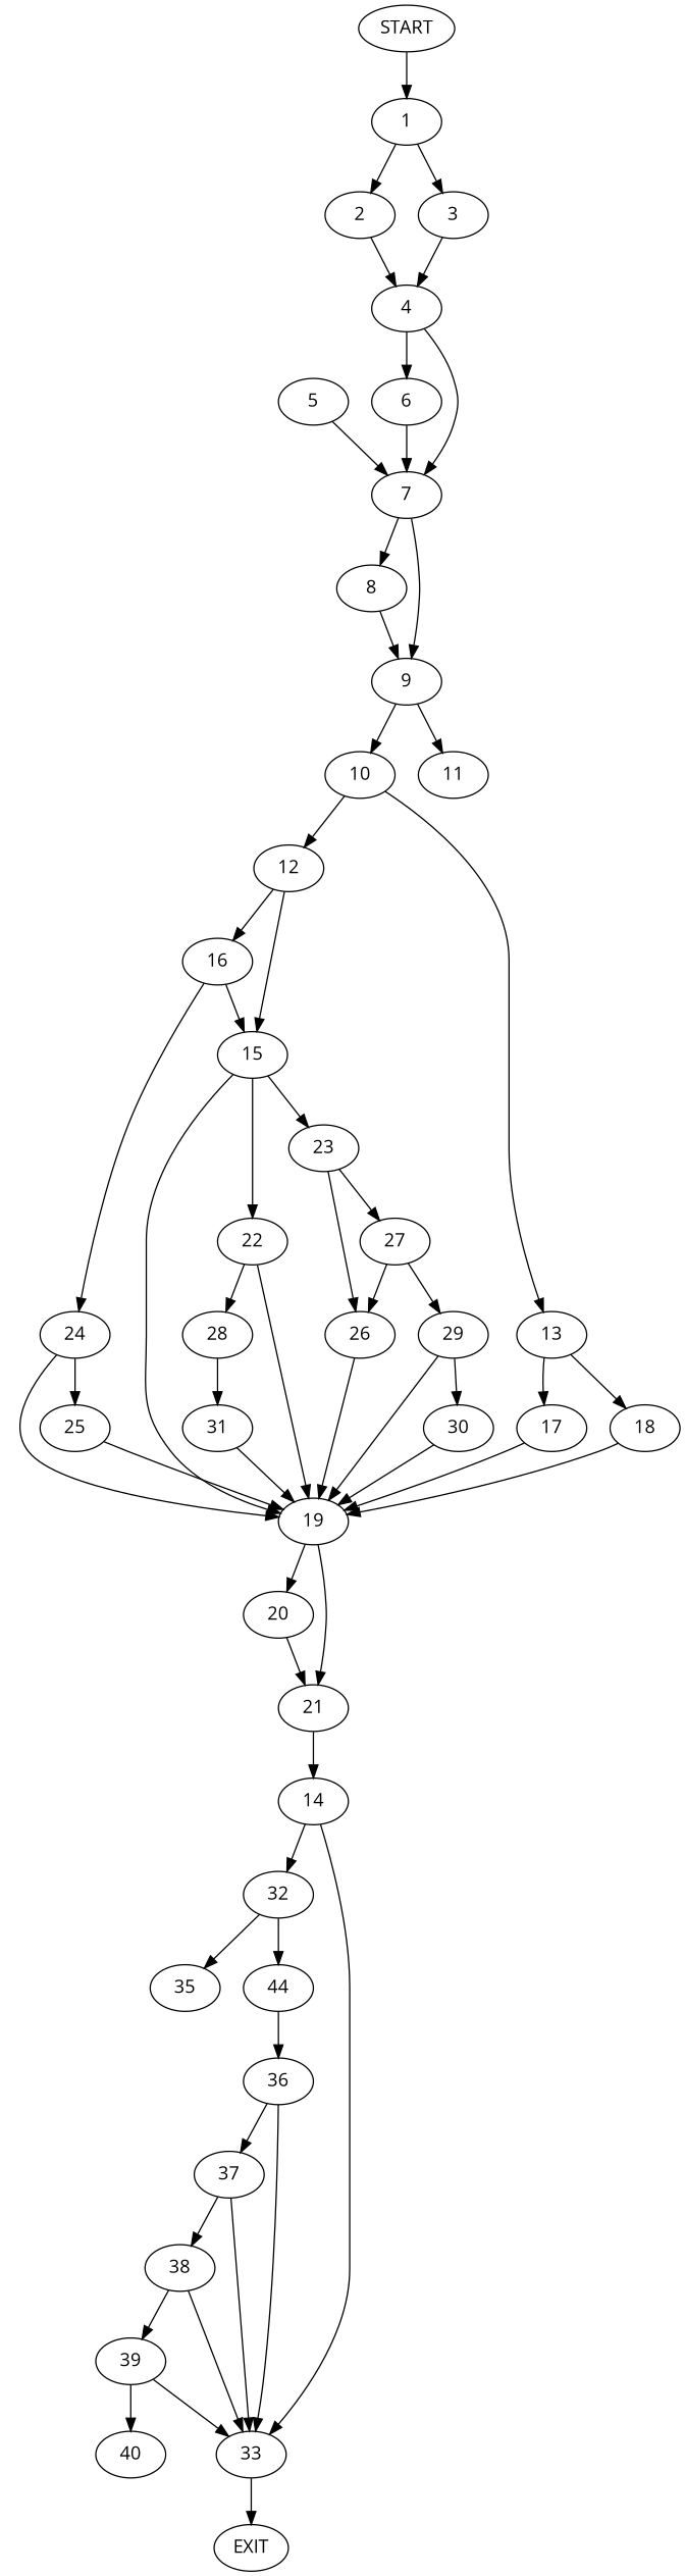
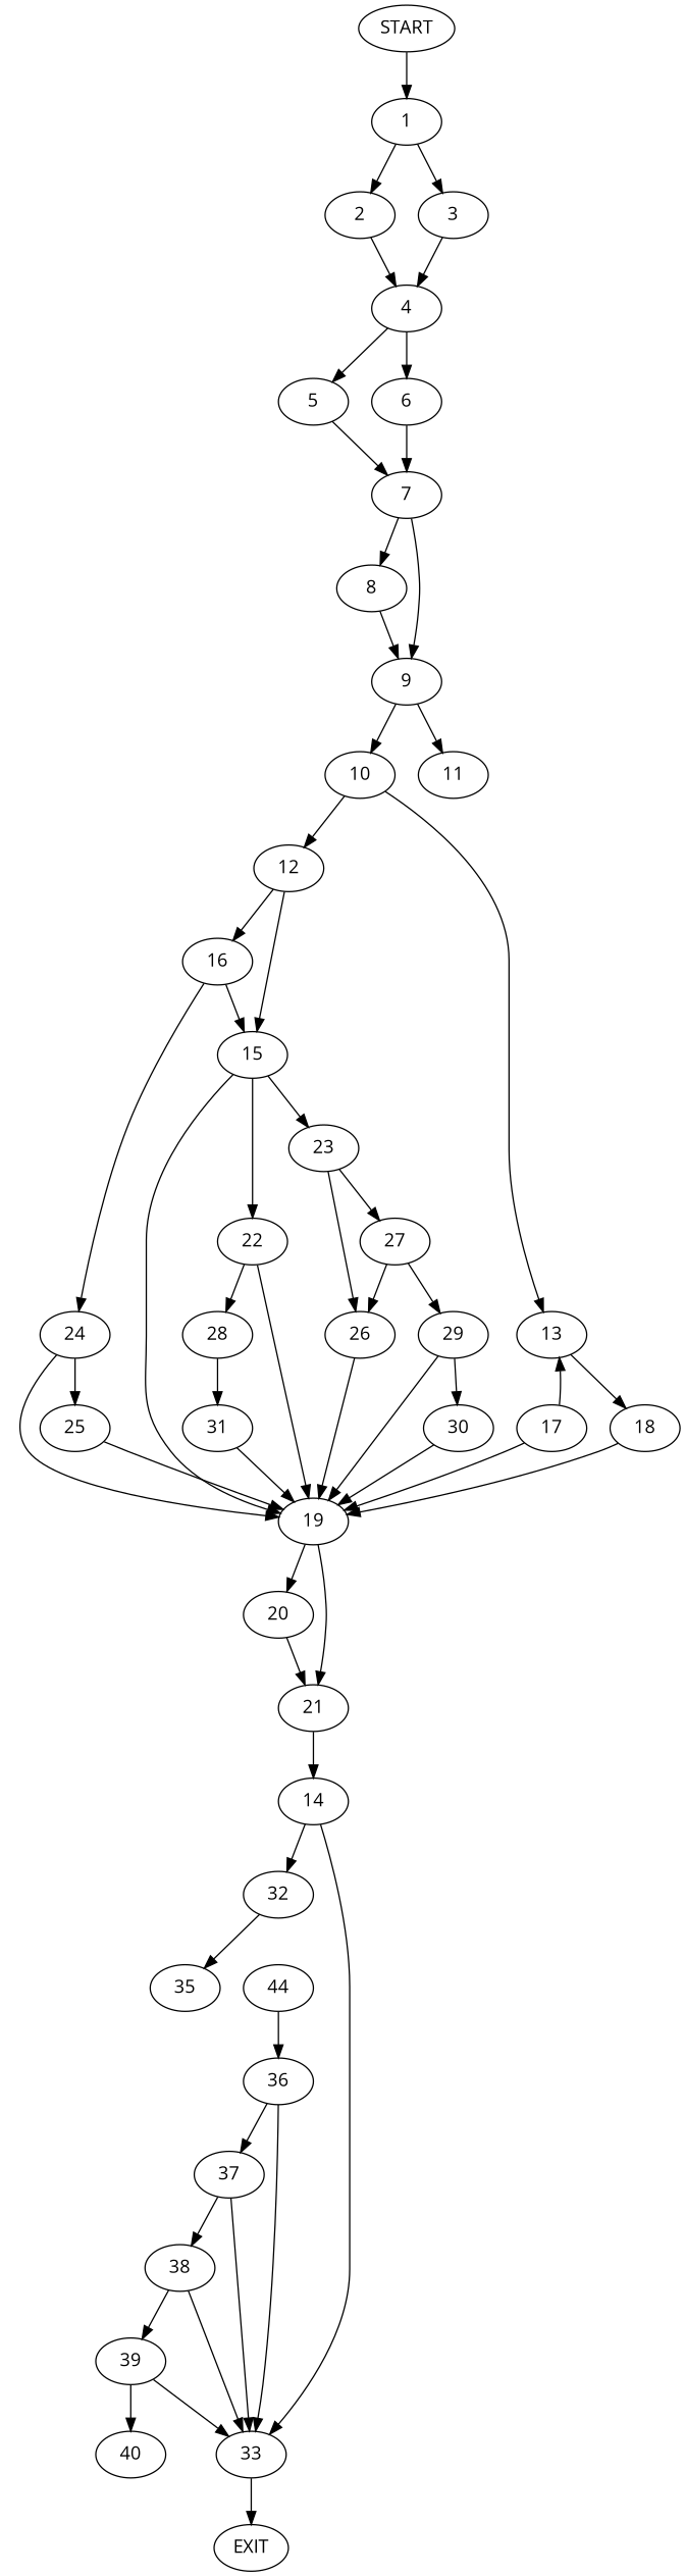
  digraph {
    fontname="Open Sans"
    node [fontname="Open Sans"]
    edge [fontname="Open Sans"]
    n1 [label=START]
    1
    2
    3
    n5 [label=EXIT]
    4
    5
    6
    7
    8
    9
    10
    11
    12
    13
    15
    16
    17
    18
    14
    32
    33
    22
    23
    19
    24
    n27 [label=44]
    35
    28
    26
    27
    25
    20
    21
    31
    29
    30
    36
    37
    38
    39
    40
    n1 -> 1
    1 -> 2
    1 -> 3
    2 -> 4
    3 -> 4
-   4 -> 7
+   4 -> 5
    4 -> 6
    5 -> 7
    6 -> 7
    7 -> 8
    7 -> 9
    8 -> 9
    9 -> 10
    9 -> 11
    10 -> 12
    10 -> 13
    12 -> 15
    12 -> 16
-   13 -> 17
+   17 -> 13
    13 -> 18
    15 -> 22
    15 -> 23
    15 -> 19
    16 -> 15
    16 -> 24
    17 -> 19
    18 -> 19
    14 -> 32
    14 -> 33
-   32 -> n27
    32 -> 35
    33 -> n5
    22 -> 19
    22 -> 28
    23 -> 26
    23 -> 27
    19 -> 20
    19 -> 21
    24 -> 19
    24 -> 25
    n27 -> 36
    28 -> 31
    26 -> 19
    27 -> 26
    27 -> 29
    25 -> 19
    20 -> 21
    21 -> 14
    31 -> 19
    29 -> 19
    29 -> 30
    30 -> 19
    36 -> 33
    36 -> 37
    37 -> 33
    37 -> 38
    38 -> 33
    38 -> 39
    39 -> 33
    39 -> 40
  }
